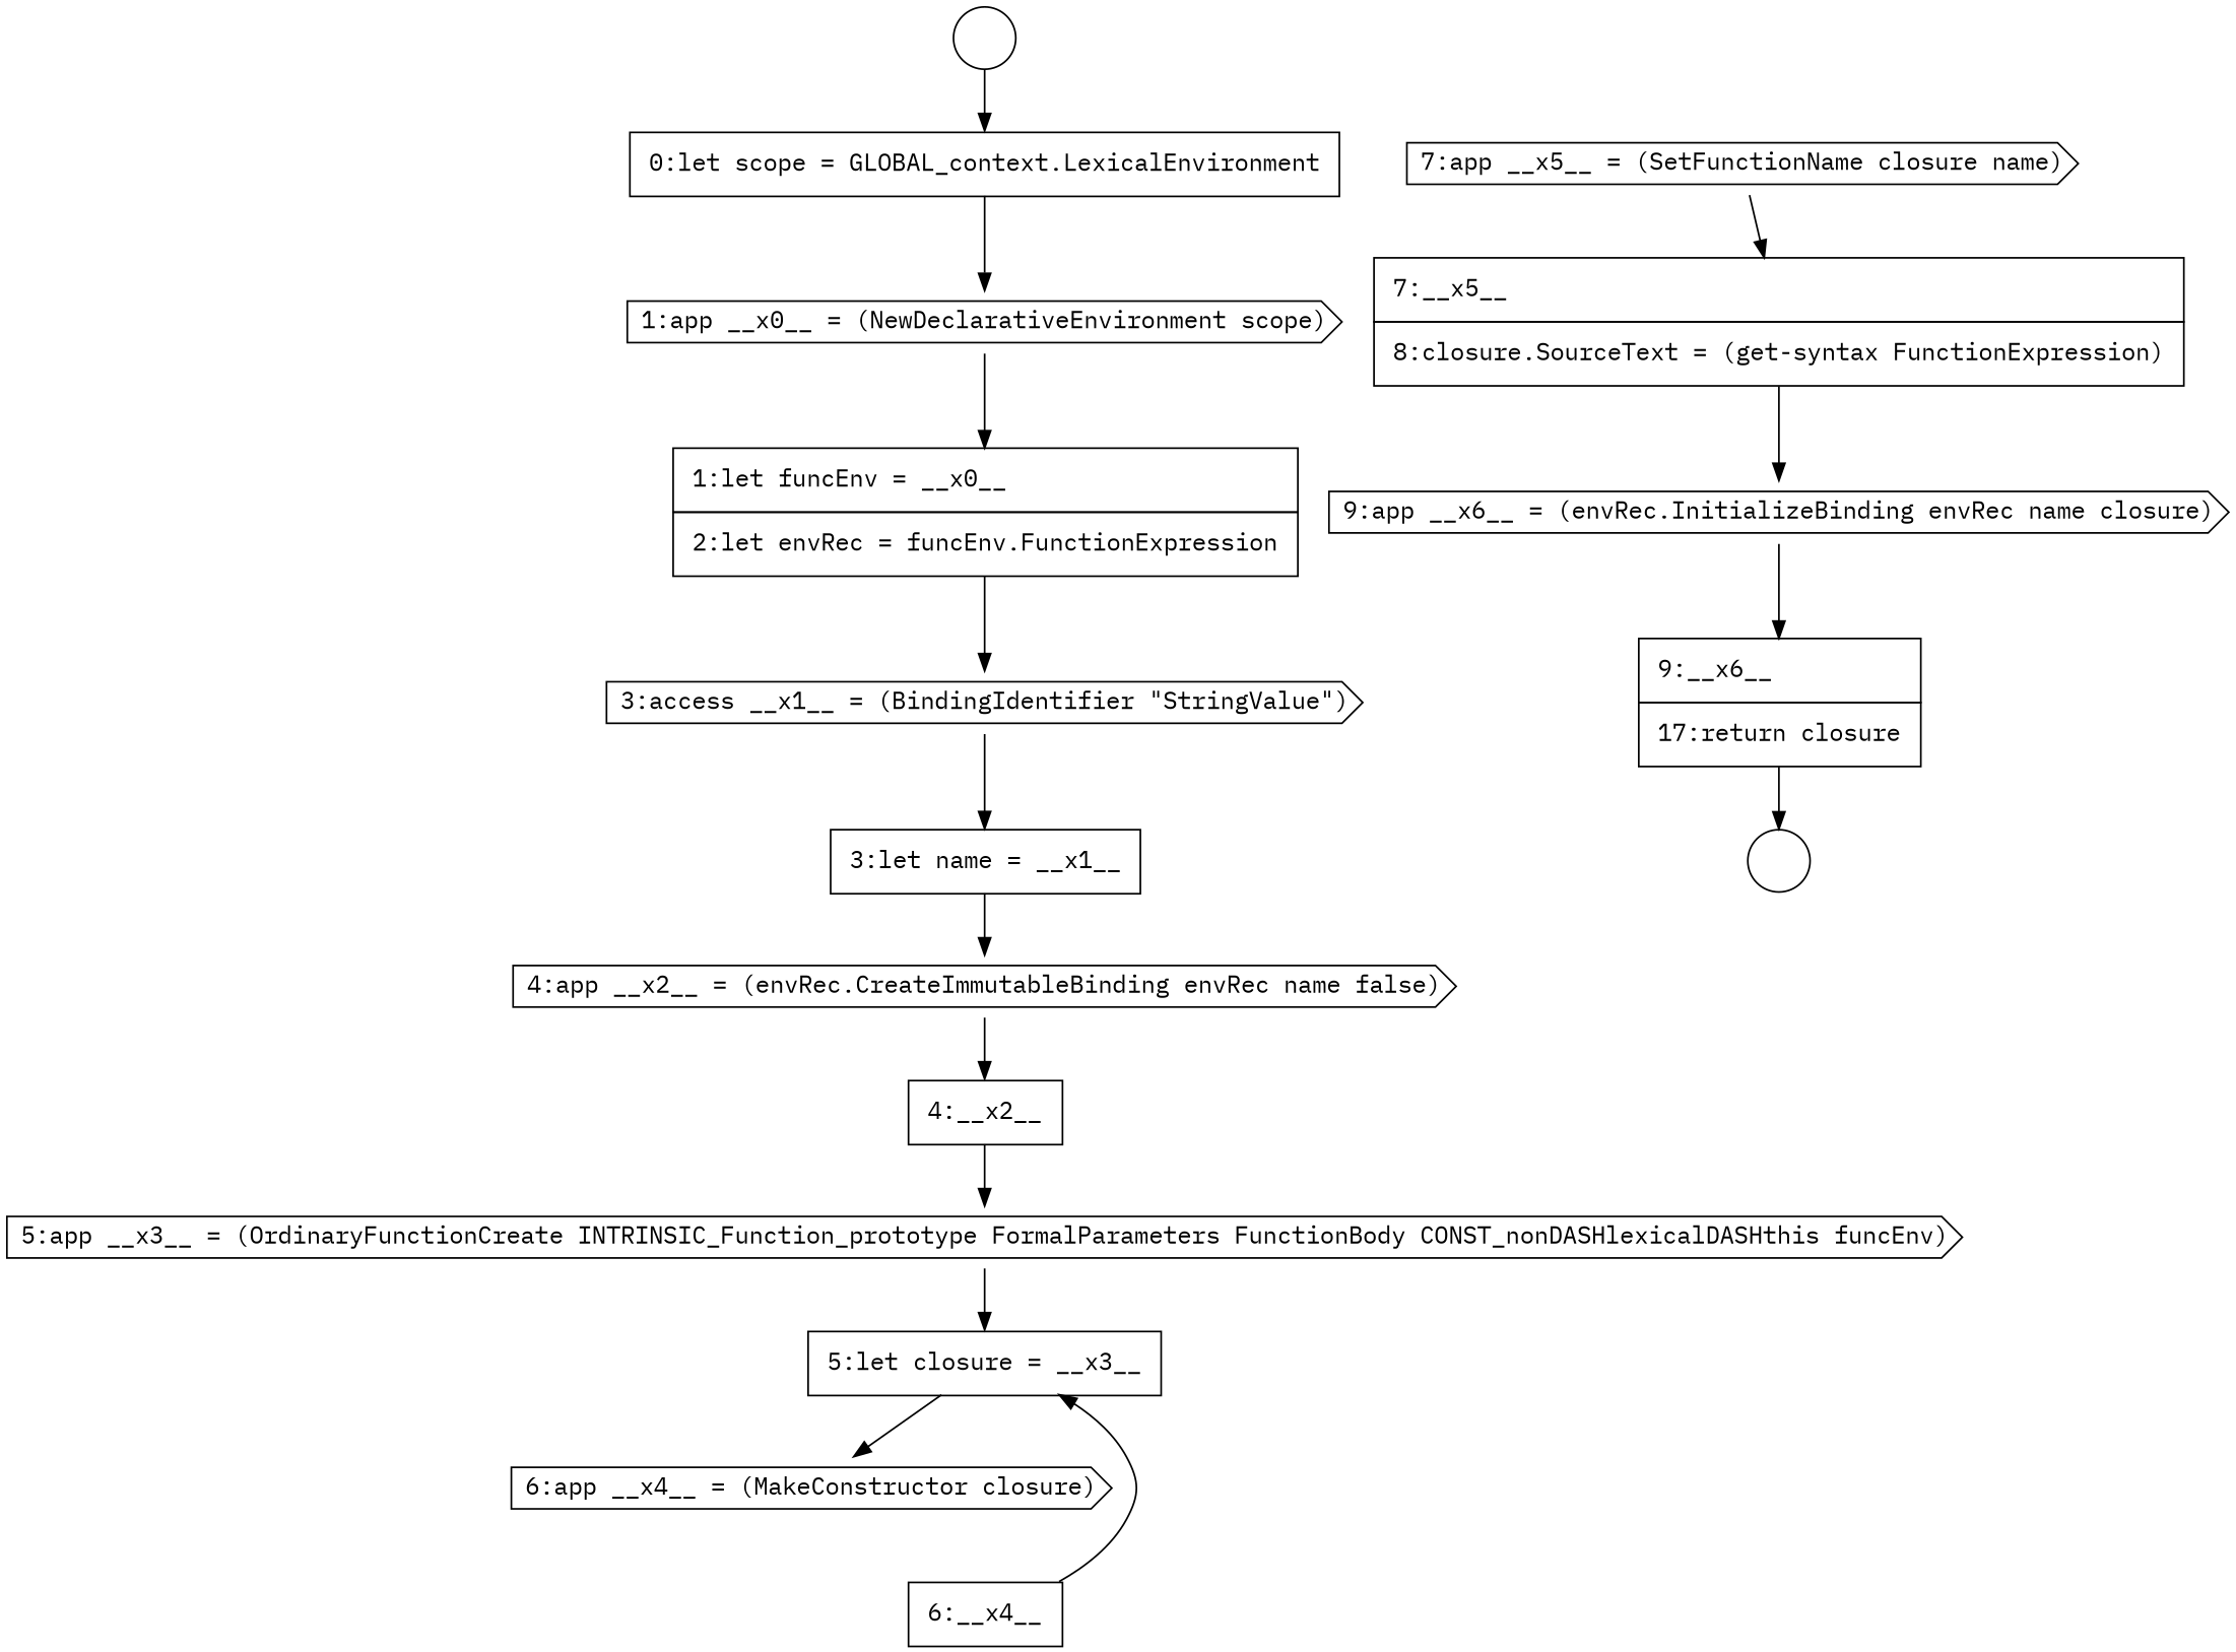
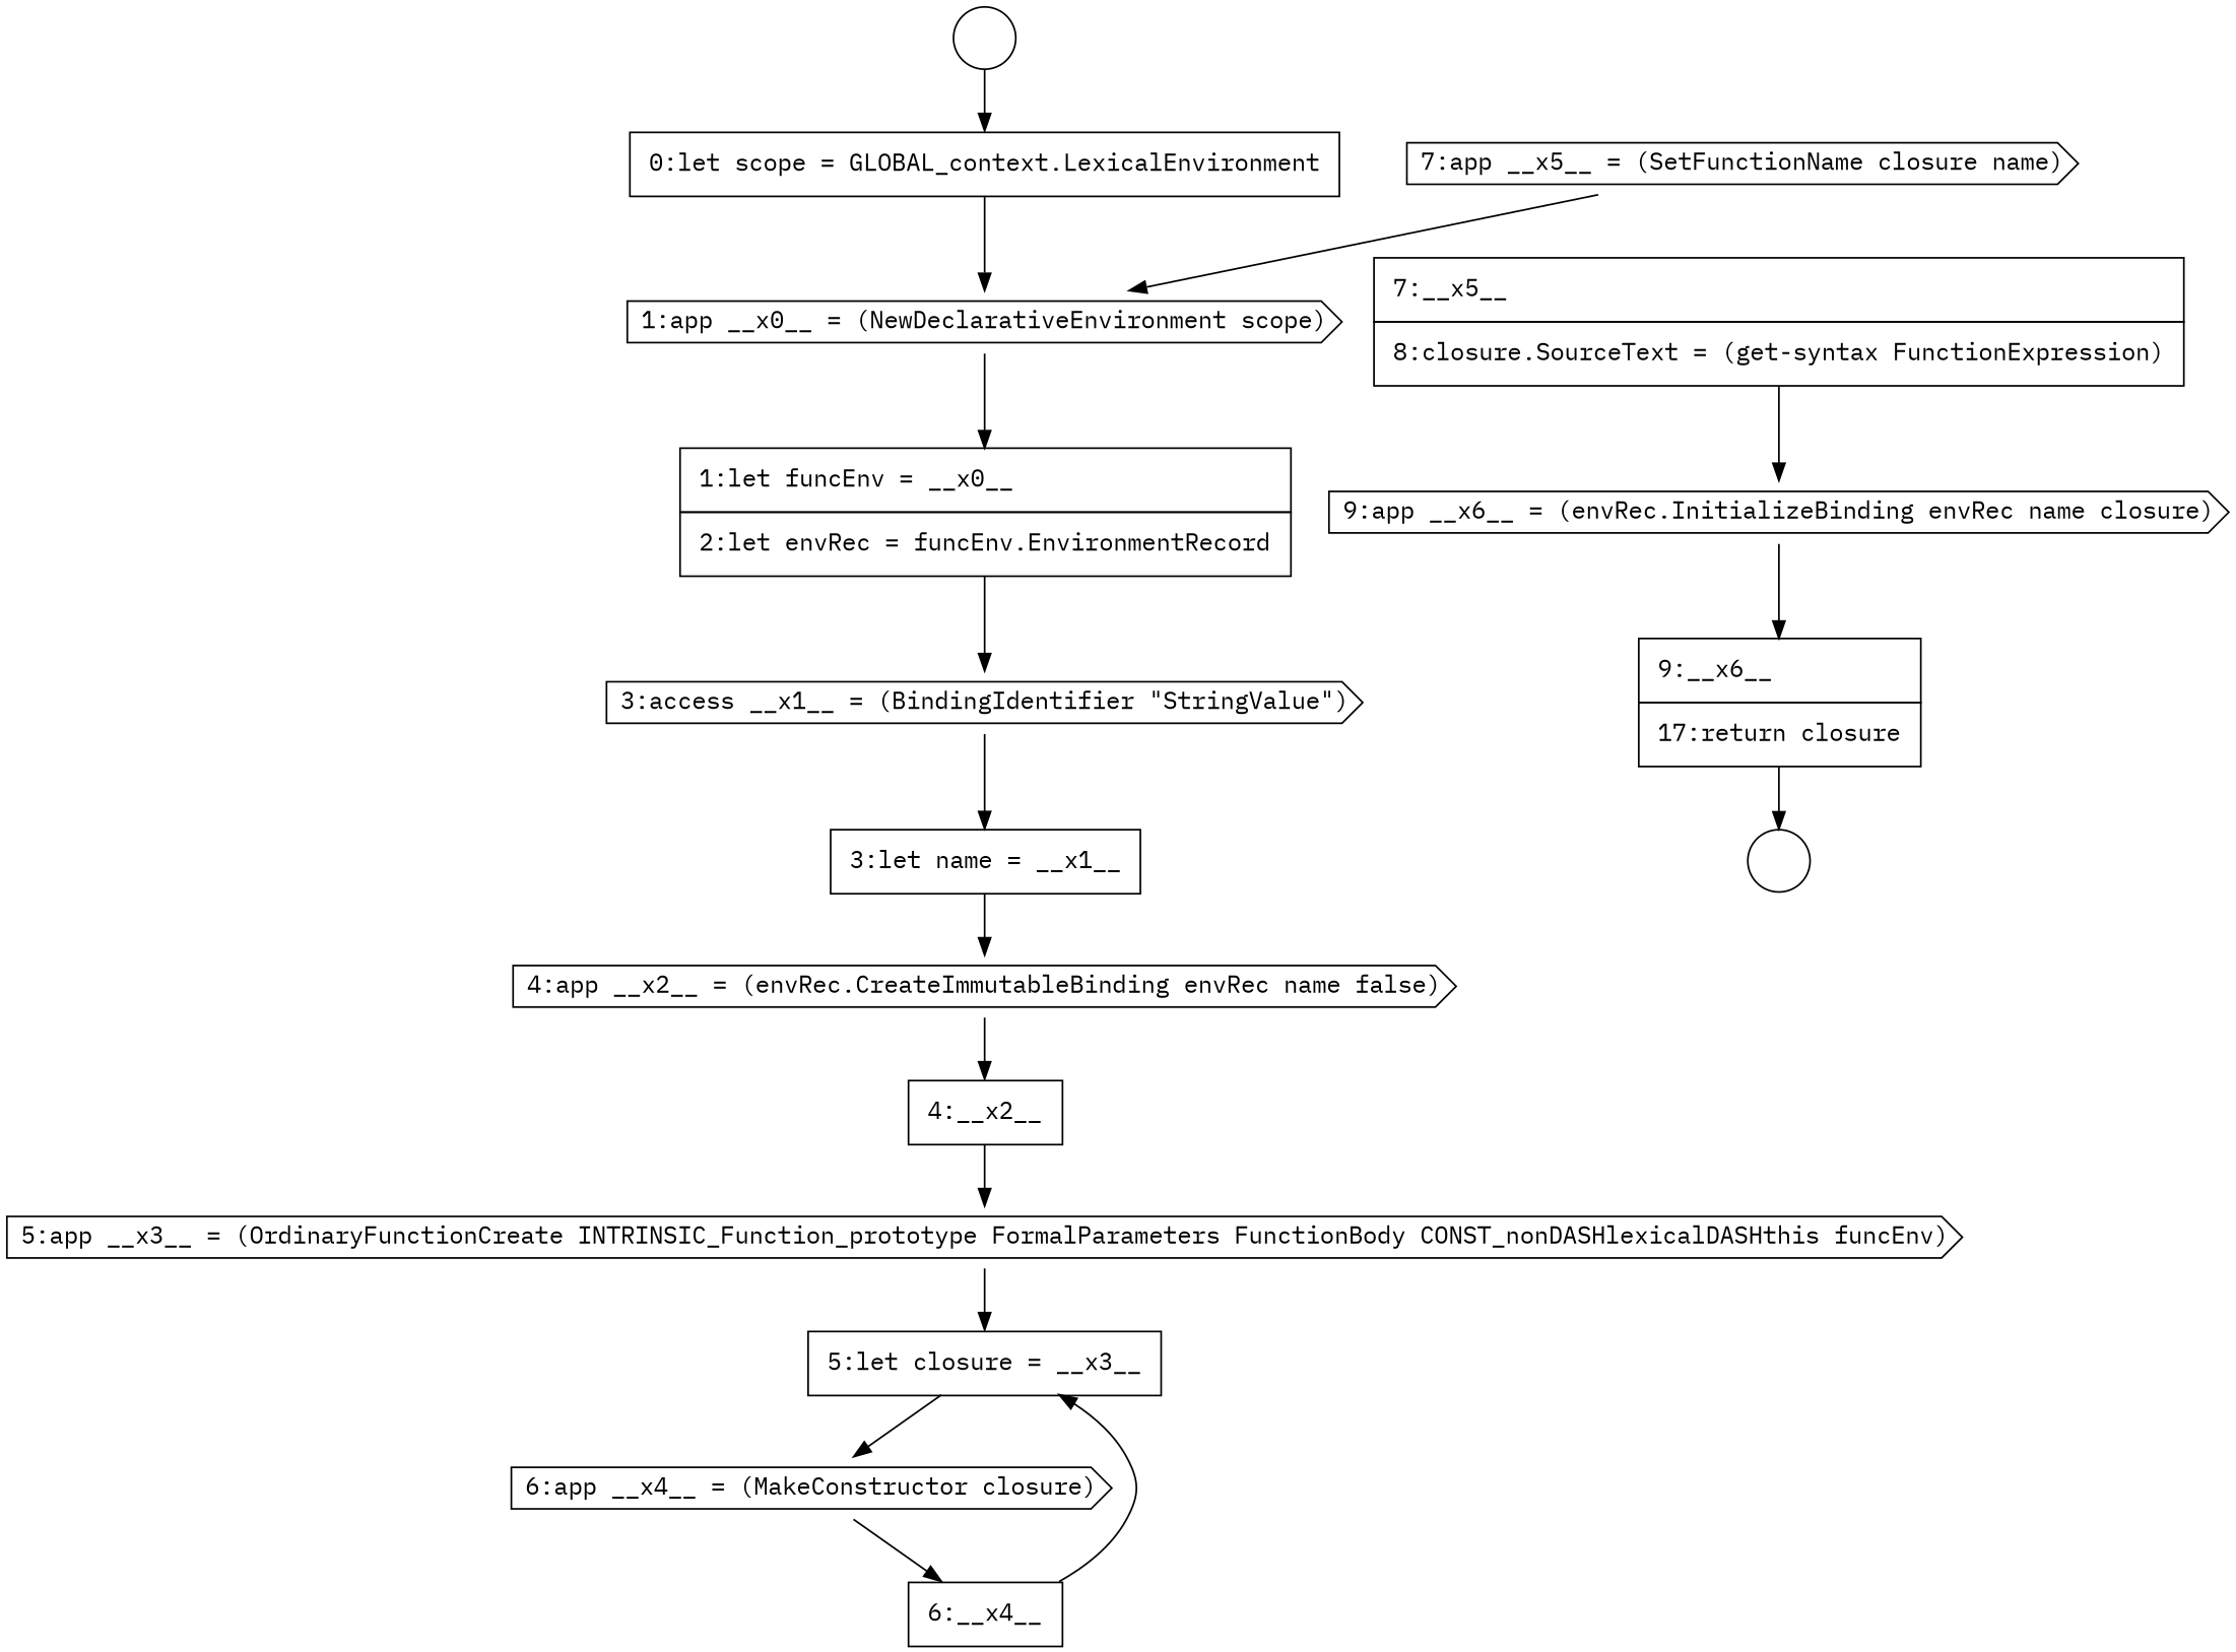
  digraph {
    fontname="IBM Plex Mono"
    node [color=black fillcolor=white fontname="IBM Plex Mono" shape=none style=filled]
    edge [color=black fontname="IBM Plex Mono"]
-   n1 [label=<<font color="black">     <table border="0" cellborder="1" cellspacing="0" cellpadding="10">       <tr><td align="left">1:let funcEnv = __x0__</td></tr>       <tr><td align="left">2:let envRec = funcEnv.FunctionExpression</td></tr>     </table>   </font>> margin=0]
+   n1 [label=<<font color="black">     <table border="0" cellborder="1" cellspacing="0" cellpadding="10">       <tr><td align="left">1:let funcEnv = __x0__</td></tr>       <tr><td align="left">2:let envRec = funcEnv.EnvironmentRecord</td></tr>     </table>   </font>> margin=0]
    n2 [label=<<font color="black">3:access __x1__ = (BindingIdentifier &quot;StringValue&quot;)</font>> shape=cds]
    n3 [label=<<font color="black">     <table border="0" cellborder="1" cellspacing="0" cellpadding="10">       <tr><td align="left">3:let name = __x1__</td></tr>     </table>   </font>> margin=0]
    n4 [label=<<font color="black">     <table border="0" cellborder="1" cellspacing="0" cellpadding="10">       <tr><td align="left">9:__x6__</td></tr>       <tr><td align="left">17:return closure</td></tr>     </table>   </font>> margin=0]
    n5 [label=" " shape=circle]
    n6 [label=<<font color="black">5:app __x3__ = (OrdinaryFunctionCreate INTRINSIC_Function_prototype FormalParameters FunctionBody CONST_nonDASHlexicalDASHthis funcEnv)</font>> shape=cds]
    n7 [label=<<font color="black">     <table border="0" cellborder="1" cellspacing="0" cellpadding="10">       <tr><td align="left">5:let closure = __x3__</td></tr>     </table>   </font>> margin=0]
    n8 [label=<<font color="black">6:app __x4__ = (MakeConstructor closure)</font>> shape=cds]
    n9 [label=" " shape=circle]
    n10 [label=<<font color="black">     <table border="0" cellborder="1" cellspacing="0" cellpadding="10">       <tr><td align="left">0:let scope = GLOBAL_context.LexicalEnvironment</td></tr>     </table>   </font>> margin=0]
    n11 [label=<<font color="black">1:app __x0__ = (NewDeclarativeEnvironment scope)</font>> shape=cds]
    n12 [label=<<font color="black">4:app __x2__ = (envRec.CreateImmutableBinding envRec name false)</font>> shape=cds]
    n13 [label=<<font color="black">     <table border="0" cellborder="1" cellspacing="0" cellpadding="10">       <tr><td align="left">6:__x4__</td></tr>     </table>   </font>> margin=0]
    n14 [label=<<font color="black">7:app __x5__ = (SetFunctionName closure name)</font>> shape=cds]
    n15 [label=<<font color="black">     <table border="0" cellborder="1" cellspacing="0" cellpadding="10">       <tr><td align="left">7:__x5__</td></tr>       <tr><td align="left">8:closure.SourceText = (get-syntax FunctionExpression)</td></tr>     </table>   </font>> margin=0]
    n16 [label=<<font color="black">9:app __x6__ = (envRec.InitializeBinding envRec name closure)</font>> shape=cds]
    n17 [label=<<font color="black">     <table border="0" cellborder="1" cellspacing="0" cellpadding="10">       <tr><td align="left">4:__x2__</td></tr>     </table>   </font>> margin=0]
    n1 -> n2
    n2 -> n3
    n3 -> n12
    n4 -> n5
    n6 -> n7
    n7 -> n8
+   n8 -> n13
    n9 -> n10
    n10 -> n11
    n11 -> n1
    n12 -> n17
    n13 -> n7
-   n14 -> n15
+   n14 -> n11
    n15 -> n16
    n16 -> n4
    n17 -> n6
  }
